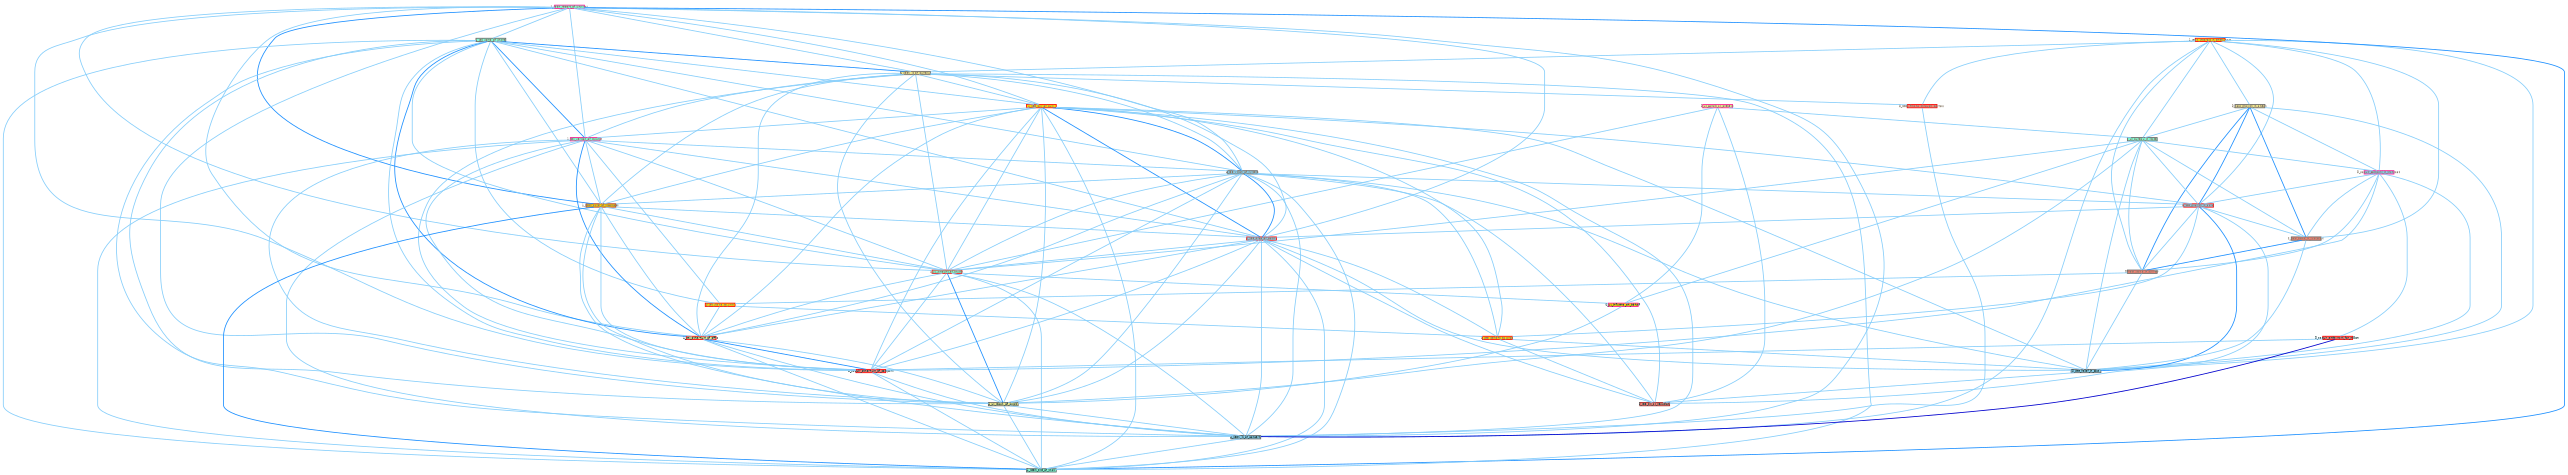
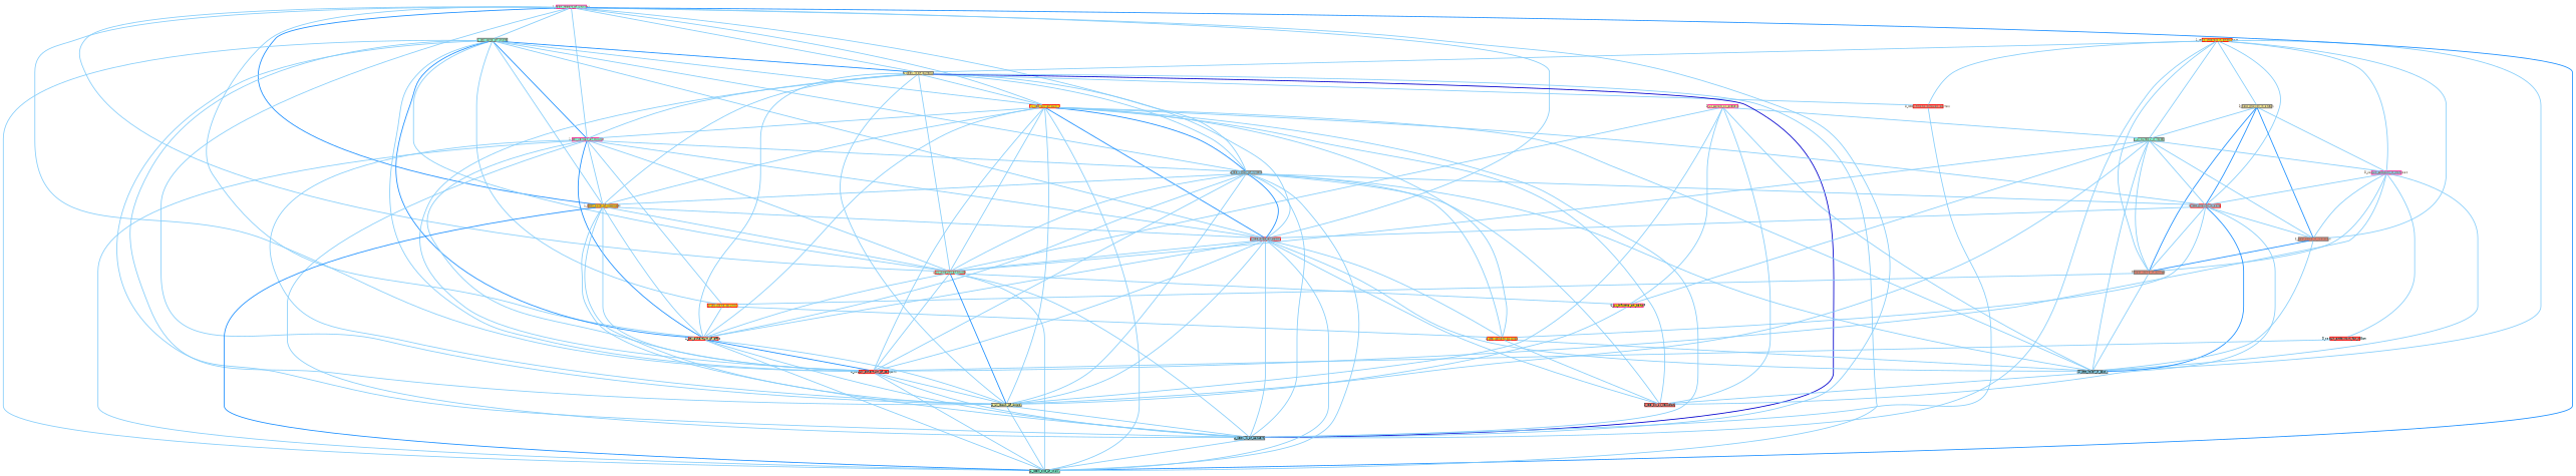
  graph {
    fontname=Lato
    node [color=red fillcolor=gold fixedsize=true fontcolor="#8b7d6b" fontname=Lato fontsize=4 shape=polygon style=filled]
    edge [color="#87cefa" fontname=Lato w=1]
    "1_seek_interest_in_entitynam " [height=.06 width=.5]
    "0_us_condit_as_pretext " [color=deeppink fillcolor=khaki height=.06 width=.5]
    "0_hold_growth_in_check " [color=gray40 fillcolor=khaki height=.06 width=.5]
    "1_seen_report_of_unawar " [color=deeppink fillcolor=aquamarine height=.06 width=.5]
    "1_sell_some_of_share " [color=gray40 fillcolor=aquamarine height=.06 width=.5]
    n6 [color=gray40 fillcolor=khaki height=.06 label="1_seek_%_of_bureau" width=.5]
    "0_us_bureau_in_state " [color=gray40 fillcolor=aquamarine height=.06 width=.5]
    "1_see_low_of_busi " [height=.06 width=.5]
    "1_sell_version_of_machin " [color=deeppink fillcolor=aquamarine height=.06 width=.5]
    "0_acquir_compani_in_transact " [color=deeppink fillcolor=skyblue height=.06 width=.5]
    "1_see_vision_of_system " [color=gray40 fillcolor=skyblue height=.06 width=.5]
    "0_see_growth_in_card " [fillcolor=skyblue height=.06 width=.5]
    "0_hold_bond_in_subsidiari " [color=gray40 fillcolor=salmon height=.06 width=.5]
    "0_seek_financ_through_borrow " [fillcolor=salmon height=.06 width=.5]
    "0_hold_stake_in_carrier " [color=gray40 fillcolor=salmon height=.06 width=.5]
    "1_seen_case_of_incompet " [color=brown height=.06 width=.5]
    "0_sell_stake_to_unit " [height=.06 width=.5]
    "1_see_drop_of_point " [fillcolor=skyblue height=.06 width=.5]
    "0_see_benefit_to_drop " [height=.06 width=.5]
    "1_us_amount_of_crude " [fillcolor=aquamarine height=.06 width=.5]
    "0_see_relief_in_cost " [color=gray40 fillcolor=skyblue fontcolor="#2f4f4f" height=.06 width=.5]
    "1_seek_%_of_concern " [color=gray40 fillcolor=skyblue fontcolor="#2f4f4f" height=.06 width=.5]
    "0_us_influenc_on_behalf " [color=deeppink fontcolor="#2f4f4f" height=.06 width=.5]
    "0_see_thi_as_reaction " [color=brown fillcolor=salmon fontcolor="#2f4f4f" height=.06 width=.5]
    "1_us_stock_of_capit " [color=gray40 fillcolor=khaki fontcolor="#2f4f4f" height=.06 width=.5]
    "1_sell_othernum_of_offic " [fillcolor=khaki fontcolor="#2f4f4f" height=.06 width=.5]
    n27 [fillcolor=salmon fontcolor="#2f4f4f" height=.06 label="1_acquir_othernum_of_compani" width=.5]
    "1_seen_the_of_that " [color=gray40 fillcolor=aquamarine fontcolor="#2f4f4f" height=.06 width=.5]
    "0_acquir_entitynam_for_million " [fillcolor=salmon fontcolor="#2f4f4f" height=.06 width=.5]
    subgraph sub_1 {
      "1_seek_interest_in_entitynam "
      "0_us_condit_as_pretext "
      "0_hold_growth_in_check "
      "1_seen_report_of_unawar "
      "1_sell_some_of_share "
      n6
      "0_us_bureau_in_state "
      "1_see_low_of_busi "
      "1_sell_version_of_machin "
      "0_acquir_compani_in_transact "
      "1_see_vision_of_system "
      "0_see_growth_in_card "
      "0_hold_bond_in_subsidiari "
      "0_seek_financ_through_borrow "
      "0_hold_stake_in_carrier "
      "1_seen_case_of_incompet "
      "0_sell_stake_to_unit "
      "1_see_drop_of_point "
      "0_see_benefit_to_drop "
      "1_us_amount_of_crude "
    }
    subgraph sub_2 {
    }
    "1_seek_interest_in_entitynam " -- "0_hold_growth_in_check "
    "1_seek_interest_in_entitynam " -- n6
    "1_seek_interest_in_entitynam " -- "0_us_bureau_in_state "
    "1_seek_interest_in_entitynam " -- "0_acquir_compani_in_transact "
    "1_seek_interest_in_entitynam " -- "0_see_growth_in_card "
    "1_seek_interest_in_entitynam " -- "0_hold_bond_in_subsidiari "
    "1_seek_interest_in_entitynam " -- "0_seek_financ_through_borrow "
    "1_seek_interest_in_entitynam " -- "0_hold_stake_in_carrier "
    "1_seek_interest_in_entitynam " -- "0_see_relief_in_cost "
    "1_seek_interest_in_entitynam " -- "1_seek_%_of_concern "
    "0_us_condit_as_pretext " -- "0_us_bureau_in_state "
    "0_us_condit_as_pretext " -- "1_us_amount_of_crude "
    "0_us_condit_as_pretext " -- "0_us_influenc_on_behalf "
    "0_us_condit_as_pretext " -- "0_see_thi_as_reaction "
+   "0_us_condit_as_pretext " -- "1_us_stock_of_capit "
    "0_hold_growth_in_check " -- "0_us_bureau_in_state "
    "0_hold_growth_in_check " -- "0_acquir_compani_in_transact "
    "0_hold_growth_in_check " -- "0_see_growth_in_card " [color="#1e90ff" w=2]
    "0_hold_growth_in_check " -- "0_hold_bond_in_subsidiari " [color="#1e90ff" w=2]
    "0_hold_growth_in_check " -- "0_hold_stake_in_carrier " [color="#1e90ff" w=2]
-   "0_hold_growth_in_check " -- "0_see_relief_in_cost "
+   "0_us_condit_as_pretext " -- "0_see_relief_in_cost "
    "1_seen_report_of_unawar " -- "1_sell_some_of_share "
    "1_seen_report_of_unawar " -- n6
    "1_seen_report_of_unawar " -- "1_see_low_of_busi "
    "1_seen_report_of_unawar " -- "1_sell_version_of_machin "
    "1_seen_report_of_unawar " -- "1_see_vision_of_system "
    "1_seen_report_of_unawar " -- "1_seen_case_of_incompet " [color="#1e90ff" w=2]
    "1_seen_report_of_unawar " -- "1_see_drop_of_point "
    "1_seen_report_of_unawar " -- "1_us_amount_of_crude "
    "1_seen_report_of_unawar " -- "1_seek_%_of_concern "
    "1_seen_report_of_unawar " -- "1_us_stock_of_capit "
    "1_seen_report_of_unawar " -- "1_sell_othernum_of_offic "
    "1_seen_report_of_unawar " -- n27
    "1_seen_report_of_unawar " -- "1_seen_the_of_that " [color="#1e90ff" w=2]
    "1_sell_some_of_share " -- n6 [color="#1e90ff" w=2]
    "1_sell_some_of_share " -- "1_see_low_of_busi "
    "1_sell_some_of_share " -- "1_sell_version_of_machin " [color="#1e90ff" w=2]
    "1_sell_some_of_share " -- "1_see_vision_of_system "
    "1_sell_some_of_share " -- "1_seen_case_of_incompet "
    "1_sell_some_of_share " -- "0_sell_stake_to_unit "
    "1_sell_some_of_share " -- "1_see_drop_of_point "
    "1_sell_some_of_share " -- "1_us_amount_of_crude "
    "1_sell_some_of_share " -- "1_seek_%_of_concern "
    "1_sell_some_of_share " -- "1_us_stock_of_capit "
    "1_sell_some_of_share " -- "1_sell_othernum_of_offic " [color="#1e90ff" w=2]
    "1_sell_some_of_share " -- n27
    "1_sell_some_of_share " -- "1_seen_the_of_that "
    n6 -- "1_see_low_of_busi "
    n6 -- "1_sell_version_of_machin "
    n6 -- "1_see_vision_of_system "
    n6 -- "0_seek_financ_through_borrow "
    n6 -- "1_seen_case_of_incompet "
    n6 -- "1_see_drop_of_point "
    n6 -- "1_us_amount_of_crude "
-   "0_acquir_entitynam_for_million " -- "1_seek_%_of_concern " [color="#0000cd" w=3]
+   n6 -- "1_seek_%_of_concern " [color="#0000cd" w=3]
    n6 -- "1_us_stock_of_capit "
    n6 -- "1_sell_othernum_of_offic "
    n6 -- n27
    n6 -- "1_seen_the_of_that "
    "0_us_bureau_in_state " -- "0_acquir_compani_in_transact "
    "0_us_bureau_in_state " -- "0_see_growth_in_card "
    "0_us_bureau_in_state " -- "0_hold_bond_in_subsidiari "
    "0_us_bureau_in_state " -- "0_hold_stake_in_carrier "
    "0_us_bureau_in_state " -- "1_us_amount_of_crude "
    "0_us_bureau_in_state " -- "0_see_relief_in_cost "
    "0_us_bureau_in_state " -- "0_us_influenc_on_behalf "
    "0_us_bureau_in_state " -- "1_us_stock_of_capit "
    "1_see_low_of_busi " -- "1_sell_version_of_machin "
    "1_see_low_of_busi " -- "1_see_vision_of_system " [color="#1e90ff" w=2]
    "1_see_low_of_busi " -- "0_see_growth_in_card "
    "1_see_low_of_busi " -- "1_seen_case_of_incompet "
    "1_see_low_of_busi " -- "1_see_drop_of_point " [color="#1e90ff" w=2]
    "1_see_low_of_busi " -- "0_see_benefit_to_drop "
    "1_see_low_of_busi " -- "1_us_amount_of_crude "
    "1_see_low_of_busi " -- "0_see_relief_in_cost "
    "1_see_low_of_busi " -- "1_seek_%_of_concern "
    "1_see_low_of_busi " -- "0_see_thi_as_reaction "
    "1_see_low_of_busi " -- "1_us_stock_of_capit "
    "1_see_low_of_busi " -- "1_sell_othernum_of_offic "
    "1_see_low_of_busi " -- n27
    "1_see_low_of_busi " -- "1_seen_the_of_that "
    "1_sell_version_of_machin " -- "1_see_vision_of_system "
    "1_sell_version_of_machin " -- "1_seen_case_of_incompet "
    "1_sell_version_of_machin " -- "0_sell_stake_to_unit "
    "1_sell_version_of_machin " -- "1_see_drop_of_point "
    "1_sell_version_of_machin " -- "1_us_amount_of_crude "
    "1_sell_version_of_machin " -- "1_seek_%_of_concern "
    "1_sell_version_of_machin " -- "1_us_stock_of_capit "
    "1_sell_version_of_machin " -- "1_sell_othernum_of_offic " [color="#1e90ff" w=2]
    "1_sell_version_of_machin " -- n27
    "1_sell_version_of_machin " -- "1_seen_the_of_that "
    "0_acquir_compani_in_transact " -- "0_see_growth_in_card "
    "0_acquir_compani_in_transact " -- "0_hold_bond_in_subsidiari "
    "0_acquir_compani_in_transact " -- "0_hold_stake_in_carrier "
    "0_acquir_compani_in_transact " -- "0_see_relief_in_cost "
    "0_acquir_compani_in_transact " -- n27
    "0_acquir_compani_in_transact " -- "0_acquir_entitynam_for_million "
    "1_see_vision_of_system " -- "0_see_growth_in_card "
    "1_see_vision_of_system " -- "1_seen_case_of_incompet "
    "1_see_vision_of_system " -- "1_see_drop_of_point " [color="#1e90ff" w=2]
    "1_see_vision_of_system " -- "0_see_benefit_to_drop "
    "1_see_vision_of_system " -- "1_us_amount_of_crude "
    "1_see_vision_of_system " -- "0_see_relief_in_cost "
    "1_see_vision_of_system " -- "1_seek_%_of_concern "
    "1_see_vision_of_system " -- "0_see_thi_as_reaction "
    "1_see_vision_of_system " -- "1_us_stock_of_capit "
    "1_see_vision_of_system " -- "1_sell_othernum_of_offic "
    "1_see_vision_of_system " -- n27
    "1_see_vision_of_system " -- "1_seen_the_of_that "
    "0_see_growth_in_card " -- "0_hold_bond_in_subsidiari "
    "0_see_growth_in_card " -- "0_hold_stake_in_carrier "
    "0_see_growth_in_card " -- "1_see_drop_of_point "
    "0_see_growth_in_card " -- "0_see_benefit_to_drop "
    "0_see_growth_in_card " -- "0_see_relief_in_cost " [color="#1e90ff" w=2]
    "0_see_growth_in_card " -- "0_see_thi_as_reaction "
    "0_hold_bond_in_subsidiari " -- "0_hold_stake_in_carrier " [color="#1e90ff" w=2]
    "0_hold_bond_in_subsidiari " -- "0_see_relief_in_cost "
    "0_seek_financ_through_borrow " -- "1_seek_%_of_concern "
    "0_hold_stake_in_carrier " -- "0_sell_stake_to_unit "
    "0_hold_stake_in_carrier " -- "0_see_relief_in_cost "
    "1_seen_case_of_incompet " -- "1_see_drop_of_point "
    "1_seen_case_of_incompet " -- "1_us_amount_of_crude "
    "1_seen_case_of_incompet " -- "1_seek_%_of_concern "
    "1_seen_case_of_incompet " -- "1_us_stock_of_capit "
    "1_seen_case_of_incompet " -- "1_sell_othernum_of_offic "
    "1_seen_case_of_incompet " -- n27
    "1_seen_case_of_incompet " -- "1_seen_the_of_that " [color="#1e90ff" w=2]
    "0_sell_stake_to_unit " -- "0_see_benefit_to_drop "
    "0_sell_stake_to_unit " -- "1_sell_othernum_of_offic "
    "1_see_drop_of_point " -- "0_see_benefit_to_drop "
    "1_see_drop_of_point " -- "1_us_amount_of_crude "
    "1_see_drop_of_point " -- "0_see_relief_in_cost "
    "1_see_drop_of_point " -- "1_seek_%_of_concern "
    "1_see_drop_of_point " -- "0_see_thi_as_reaction "
    "1_see_drop_of_point " -- "1_us_stock_of_capit "
    "1_see_drop_of_point " -- "1_sell_othernum_of_offic "
    "1_see_drop_of_point " -- n27
    "1_see_drop_of_point " -- "1_seen_the_of_that "
    "0_see_benefit_to_drop " -- "0_see_relief_in_cost "
    "0_see_benefit_to_drop " -- "0_see_thi_as_reaction "
    "1_us_amount_of_crude " -- "1_seek_%_of_concern "
    "1_us_amount_of_crude " -- "0_us_influenc_on_behalf "
    "1_us_amount_of_crude " -- "1_us_stock_of_capit " [color="#1e90ff" w=2]
    "1_us_amount_of_crude " -- "1_sell_othernum_of_offic "
    "1_us_amount_of_crude " -- n27
    "1_us_amount_of_crude " -- "1_seen_the_of_that "
    "0_see_relief_in_cost " -- "0_see_thi_as_reaction "
    "1_seek_%_of_concern " -- "1_seen_the_of_that "
    "0_us_influenc_on_behalf " -- "1_us_stock_of_capit "
    "1_us_stock_of_capit " -- "1_seek_%_of_concern "
    "1_us_stock_of_capit " -- "1_seen_the_of_that "
    "1_sell_othernum_of_offic " -- "1_seek_%_of_concern "
    "1_sell_othernum_of_offic " -- "1_us_stock_of_capit "
    "1_sell_othernum_of_offic " -- n27 [color="#1e90ff" w=2]
    "1_sell_othernum_of_offic " -- "1_seen_the_of_that "
    n27 -- "1_seek_%_of_concern "
+   n27 -- "1_us_stock_of_capit "
    n27 -- "1_seen_the_of_that "
    "0_acquir_entitynam_for_million " -- n27
  }
